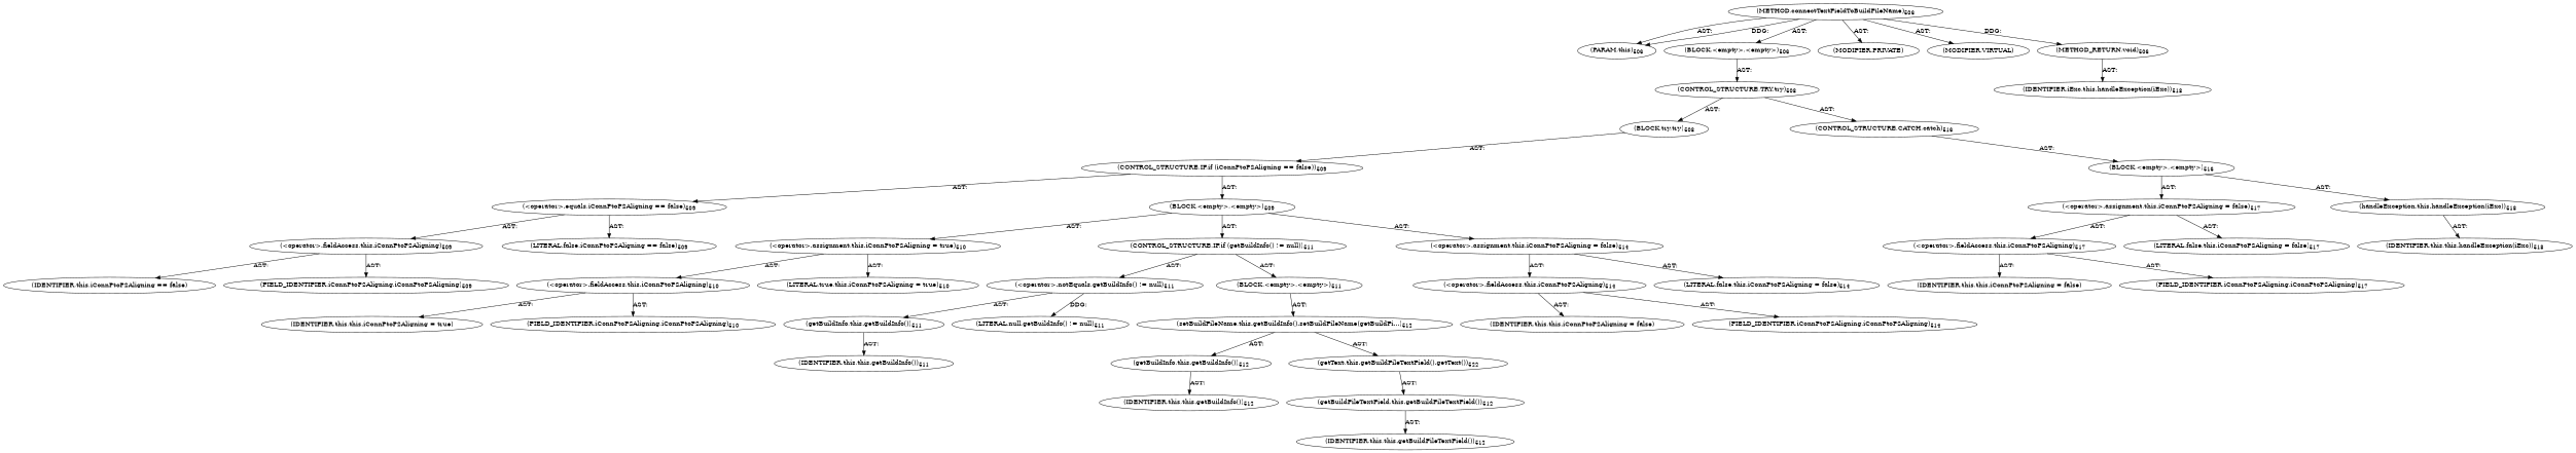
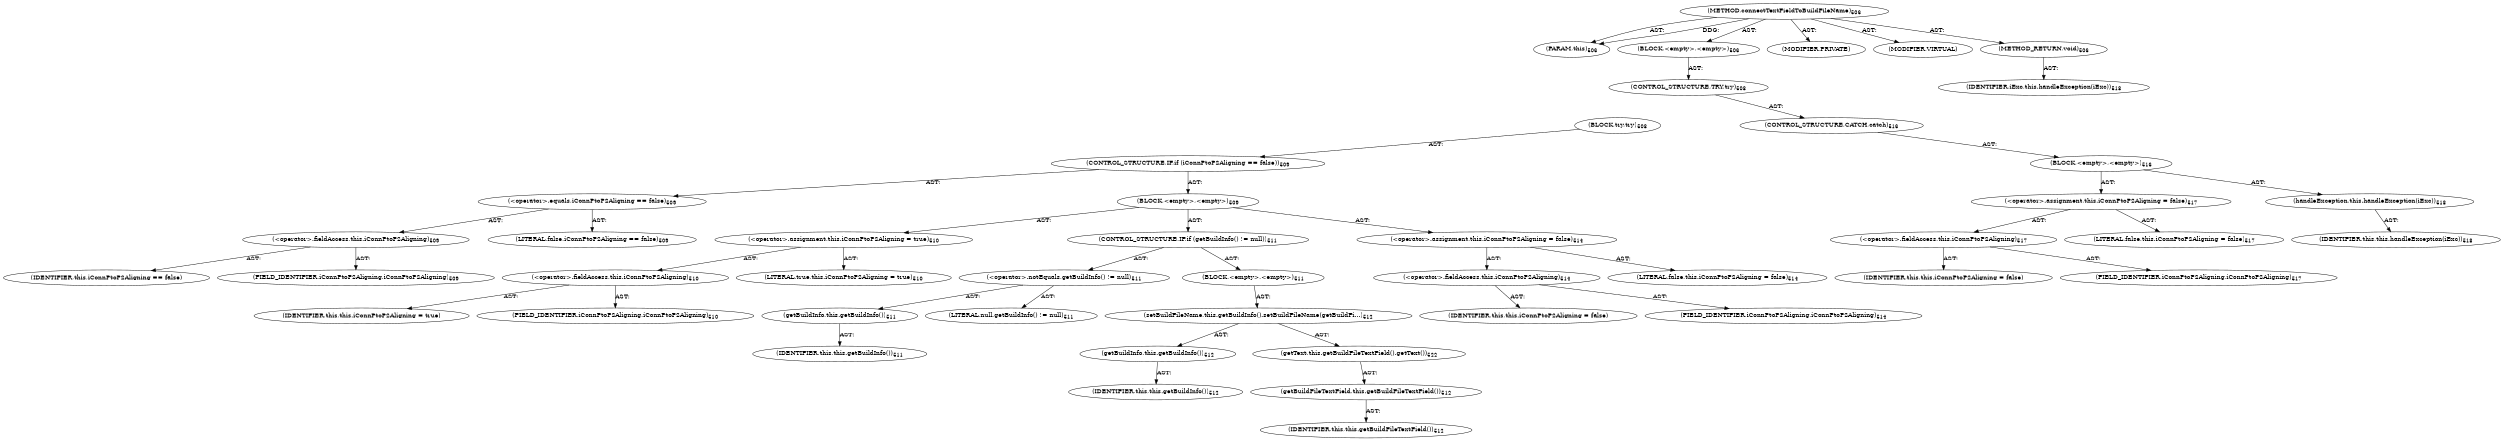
  digraph {
    n1 [label=<(METHOD,connectTextFieldToBuildFileName)<SUB>506</SUB>>]
    n2 [label=<(PARAM,this)<SUB>506</SUB>>]
    n3 [label=<(BLOCK,&lt;empty&gt;,&lt;empty&gt;)<SUB>506</SUB>>]
    n4 [label=<(MODIFIER,PRIVATE)>]
    n5 [label=<(MODIFIER,VIRTUAL)>]
    n6 [label=<(METHOD_RETURN,void)<SUB>506</SUB>>]
    n7 [label=<(CONTROL_STRUCTURE,TRY,try)<SUB>508</SUB>>]
    n8 [label=<(IDENTIFIER,iExc,this.handleException(iExc))<SUB>518</SUB>>]
    n9 [label=<(BLOCK,try,try)<SUB>508</SUB>>]
    n10 [label=<(CONTROL_STRUCTURE,CATCH,catch)<SUB>516</SUB>>]
    n11 [label=<(CONTROL_STRUCTURE,IF,if (iConnPtoP2Aligning == false))<SUB>509</SUB>>]
    n12 [label=<(BLOCK,&lt;empty&gt;,&lt;empty&gt;)<SUB>516</SUB>>]
    n13 [label=<(&lt;operator&gt;.equals,iConnPtoP2Aligning == false)<SUB>509</SUB>>]
    n14 [label=<(BLOCK,&lt;empty&gt;,&lt;empty&gt;)<SUB>509</SUB>>]
    n15 [label=<(&lt;operator&gt;.fieldAccess,this.iConnPtoP2Aligning)<SUB>509</SUB>>]
    n16 [label=<(LITERAL,false,iConnPtoP2Aligning == false)<SUB>509</SUB>>]
    n17 [label=<(&lt;operator&gt;.assignment,this.iConnPtoP2Aligning = true)<SUB>510</SUB>>]
    n18 [label=<(CONTROL_STRUCTURE,IF,if (getBuildInfo() != null))<SUB>511</SUB>>]
    n19 [label=<(&lt;operator&gt;.assignment,this.iConnPtoP2Aligning = false)<SUB>514</SUB>>]
    n20 [label=<(IDENTIFIER,this,iConnPtoP2Aligning == false)>]
    n21 [label=<(FIELD_IDENTIFIER,iConnPtoP2Aligning,iConnPtoP2Aligning)<SUB>509</SUB>>]
    n22 [label=<(&lt;operator&gt;.fieldAccess,this.iConnPtoP2Aligning)<SUB>510</SUB>>]
    n23 [label=<(LITERAL,true,this.iConnPtoP2Aligning = true)<SUB>510</SUB>>]
    n24 [label=<(&lt;operator&gt;.notEquals,getBuildInfo() != null)<SUB>511</SUB>>]
    n25 [label=<(BLOCK,&lt;empty&gt;,&lt;empty&gt;)<SUB>511</SUB>>]
    n26 [label=<(&lt;operator&gt;.fieldAccess,this.iConnPtoP2Aligning)<SUB>514</SUB>>]
    n27 [label=<(LITERAL,false,this.iConnPtoP2Aligning = false)<SUB>514</SUB>>]
    n28 [label=<(IDENTIFIER,this,this.iConnPtoP2Aligning = true)>]
    n29 [label=<(FIELD_IDENTIFIER,iConnPtoP2Aligning,iConnPtoP2Aligning)<SUB>510</SUB>>]
    n30 [label=<(getBuildInfo,this.getBuildInfo())<SUB>511</SUB>>]
    n31 [label=<(LITERAL,null,getBuildInfo() != null)<SUB>511</SUB>>]
    n32 [label=<(setBuildFileName,this.getBuildInfo().setBuildFileName(getBuildFi...)<SUB>512</SUB>>]
    n33 [label=<(IDENTIFIER,this,this.getBuildInfo())<SUB>511</SUB>>]
    n34 [label=<(getBuildInfo,this.getBuildInfo())<SUB>512</SUB>>]
    n35 [label=<(getText,this.getBuildFileTextField().getText())<SUB>522</SUB>>]
    n36 [label=<(IDENTIFIER,this,this.getBuildInfo())<SUB>512</SUB>>]
    n37 [label=<(getBuildFileTextField,this.getBuildFileTextField())<SUB>512</SUB>>]
    n38 [label=<(IDENTIFIER,this,this.getBuildFileTextField())<SUB>512</SUB>>]
    n39 [label=<(IDENTIFIER,this,this.iConnPtoP2Aligning = false)>]
    n40 [label=<(FIELD_IDENTIFIER,iConnPtoP2Aligning,iConnPtoP2Aligning)<SUB>514</SUB>>]
    n41 [label=<(&lt;operator&gt;.assignment,this.iConnPtoP2Aligning = false)<SUB>517</SUB>>]
    n42 [label=<(handleException,this.handleException(iExc))<SUB>518</SUB>>]
    n43 [label=<(&lt;operator&gt;.fieldAccess,this.iConnPtoP2Aligning)<SUB>517</SUB>>]
    n44 [label=<(LITERAL,false,this.iConnPtoP2Aligning = false)<SUB>517</SUB>>]
    n45 [label=<(IDENTIFIER,this,this.handleException(iExc))<SUB>518</SUB>>]
    n46 [label=<(IDENTIFIER,this,this.iConnPtoP2Aligning = false)>]
    n47 [label=<(FIELD_IDENTIFIER,iConnPtoP2Aligning,iConnPtoP2Aligning)<SUB>517</SUB>>]
    n1 -> n2 [label="AST: "]
    n1 -> n2 [label="DDG: "]
    n1 -> n3 [label="AST: "]
    n1 -> n4 [label="AST: "]
    n1 -> n5 [label="AST: "]
-   n1 -> n6 [label="DDG: "]
+   n1 -> n6 [label="AST: "]
    n3 -> n7 [label="AST: "]
    n6 -> n8 [label="AST: "]
-   n7 -> n9 [label="AST: "]
    n7 -> n10 [label="AST: "]
    n9 -> n11 [label="AST: "]
    n10 -> n12 [label="AST: "]
    n11 -> n13 [label="AST: "]
    n11 -> n14 [label="AST: "]
    n12 -> n41 [label="AST: "]
    n12 -> n42 [label="AST: "]
    n13 -> n15 [label="AST: "]
    n13 -> n16 [label="AST: "]
    n14 -> n17 [label="AST: "]
    n14 -> n18 [label="AST: "]
    n14 -> n19 [label="AST: "]
    n15 -> n20 [label="AST: "]
    n15 -> n21 [label="AST: "]
    n17 -> n22 [label="AST: "]
    n17 -> n23 [label="AST: "]
    n18 -> n24 [label="AST: "]
    n18 -> n25 [label="AST: "]
    n19 -> n26 [label="AST: "]
    n19 -> n27 [label="AST: "]
    n22 -> n28 [label="AST: "]
    n22 -> n29 [label="AST: "]
    n24 -> n30 [label="AST: "]
-   n24 -> n31 [label="DDG: "]
+   n24 -> n31 [label="AST: "]
    n25 -> n32 [label="AST: "]
    n26 -> n39 [label="AST: "]
    n26 -> n40 [label="AST: "]
    n30 -> n33 [label="AST: "]
    n32 -> n34 [label="AST: "]
    n32 -> n35 [label="AST: "]
    n34 -> n36 [label="AST: "]
    n35 -> n37 [label="AST: "]
    n37 -> n38 [label="AST: "]
    n41 -> n43 [label="AST: "]
    n41 -> n44 [label="AST: "]
    n42 -> n45 [label="AST: "]
    n43 -> n46 [label="AST: "]
    n43 -> n47 [label="AST: "]
  }
